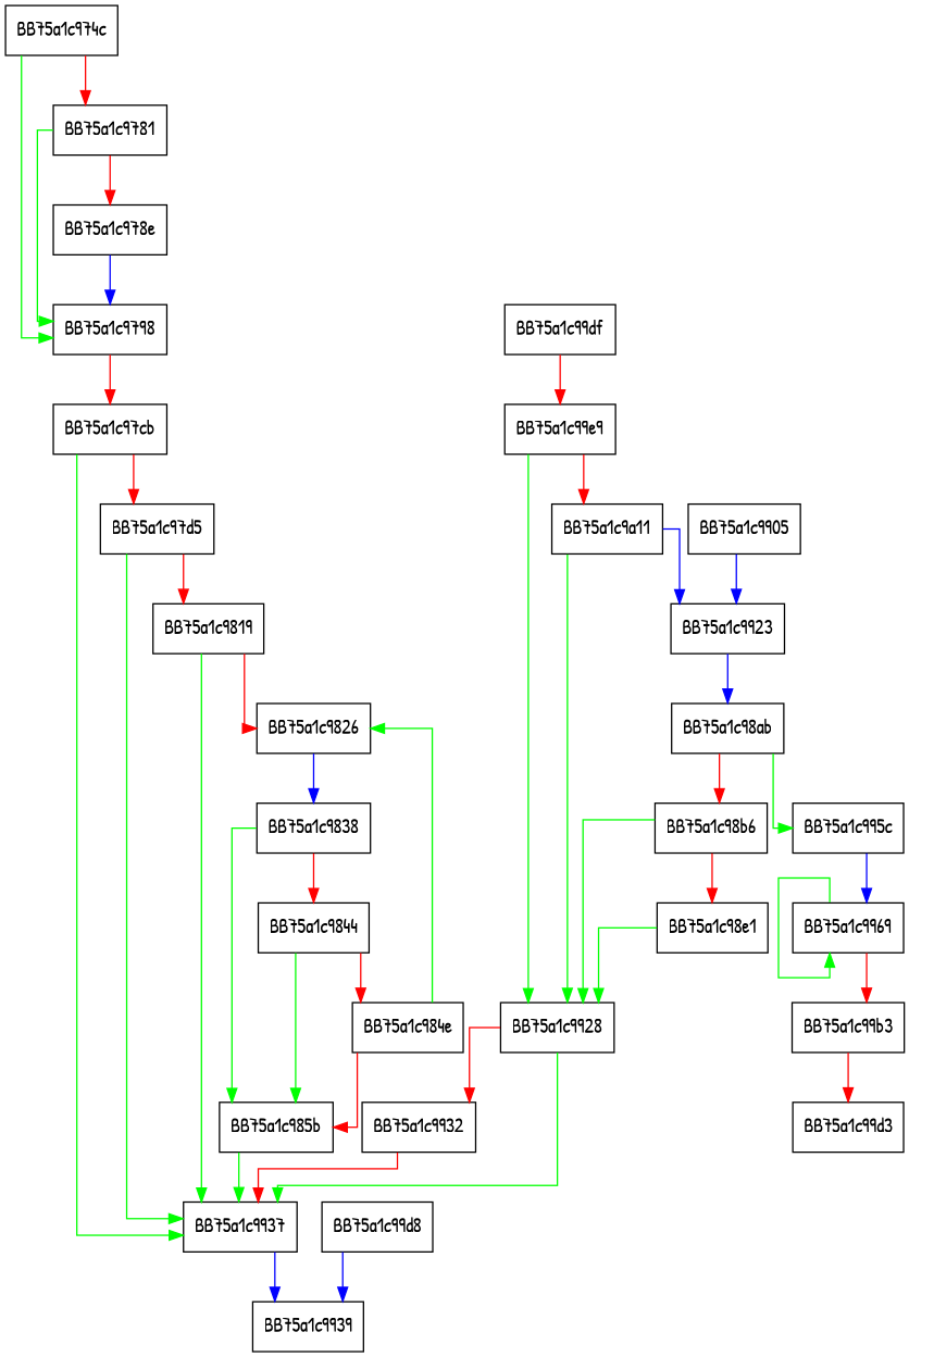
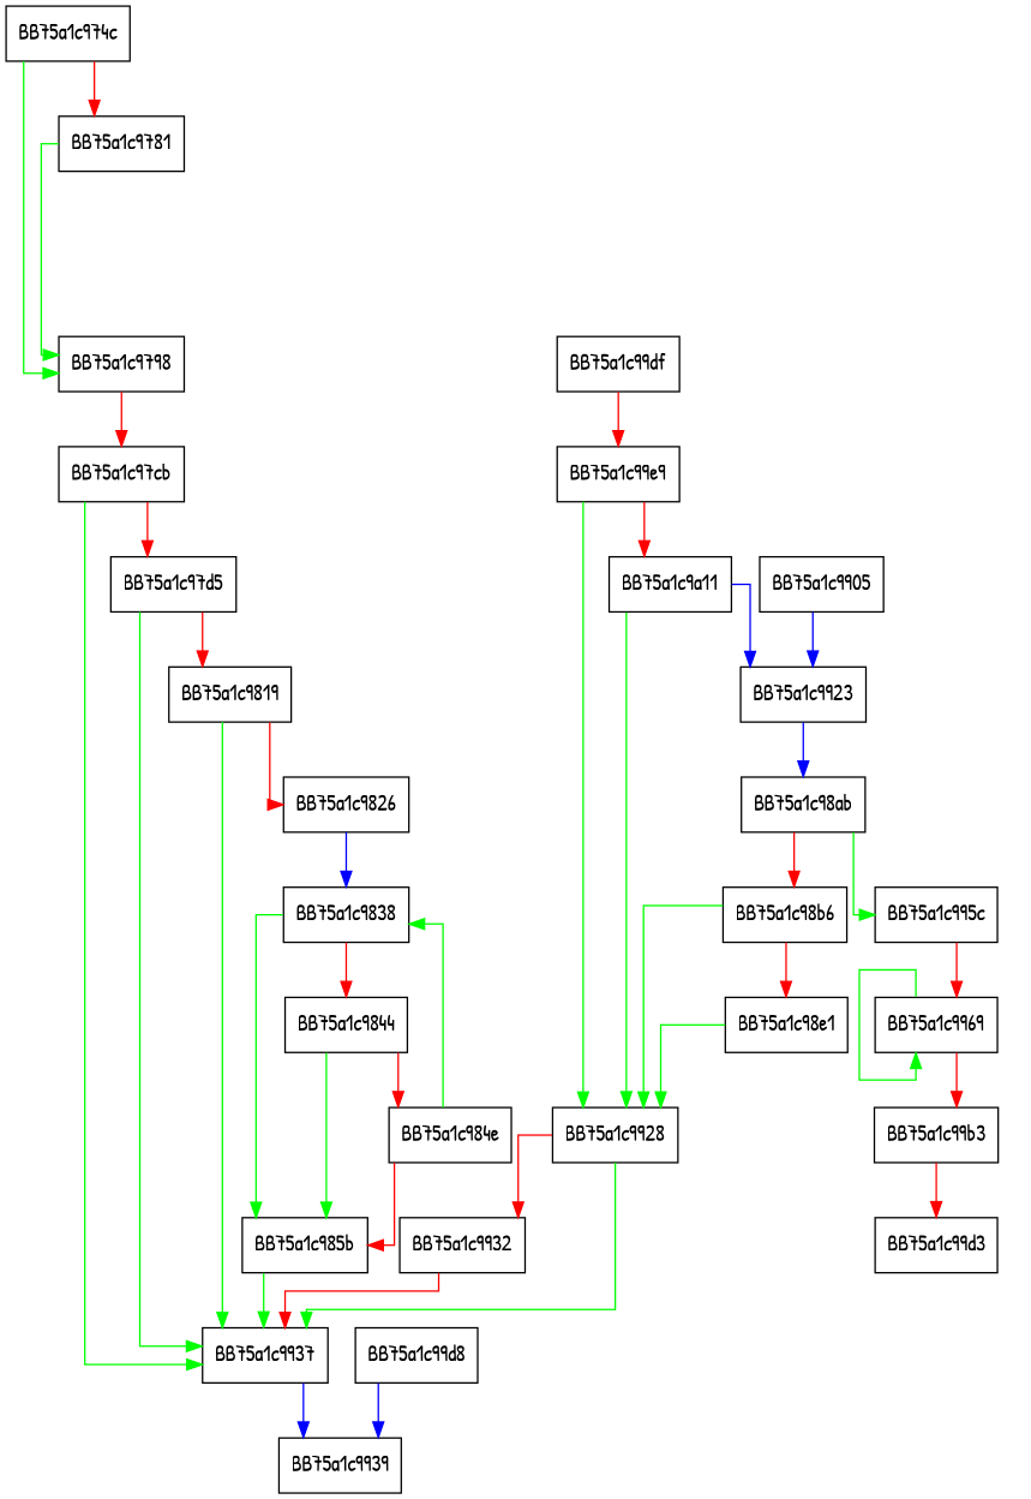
  digraph {
    fontname="Patrick Hand"
    splines=ortho
    node [fontname="Patrick Hand" shape=box]
    edge [color=red fontname="Patrick Hand"]
    BB75a1c974c
    BB75a1c9798
    BB75a1c9781
    BB75a1c97cb
-   BB75a1c978e
    BB75a1c9937
    BB75a1c9939
    BB75a1c97d5
    BB75a1c9819
    BB75a1c9826
    BB75a1c9838
    BB75a1c985b
    BB75a1c9844
    BB75a1c984e
    BB75a1c98ab
    BB75a1c995c
    BB75a1c98b6
    BB75a1c9969
    BB75a1c9928
    BB75a1c98e1
    BB75a1c99b3
    BB75a1c9932
    BB75a1c99df
    BB75a1c99e9
    BB75a1c9905
    BB75a1c9923
    BB75a1c9a11
    BB75a1c99d3
    BB75a1c99d8
    BB75a1c974c -> BB75a1c9798 [color=green]
    BB75a1c974c -> BB75a1c9781
    BB75a1c9798 -> BB75a1c97cb
    BB75a1c9781 -> BB75a1c9798 [color=green]
-   BB75a1c9781 -> BB75a1c978e
    BB75a1c97cb -> BB75a1c9937 [color=green]
    BB75a1c97cb -> BB75a1c97d5
-   BB75a1c978e -> BB75a1c9798 [color=blue]
    BB75a1c9937 -> BB75a1c9939 [color=blue]
    BB75a1c97d5 -> BB75a1c9937 [color=green]
    BB75a1c97d5 -> BB75a1c9819
    BB75a1c9819 -> BB75a1c9937 [color=green]
    BB75a1c9819 -> BB75a1c9826
    BB75a1c9826 -> BB75a1c9838 [color=blue]
    BB75a1c9838 -> BB75a1c985b [color=green]
    BB75a1c9838 -> BB75a1c9844
    BB75a1c985b -> BB75a1c9937 [color=green]
    BB75a1c9844 -> BB75a1c985b [color=green]
    BB75a1c9844 -> BB75a1c984e
-   BB75a1c984e -> BB75a1c9826 [color=green]
+   BB75a1c984e -> BB75a1c9838 [color=green]
    BB75a1c984e -> BB75a1c985b
    BB75a1c98ab -> BB75a1c995c [color=green]
    BB75a1c98ab -> BB75a1c98b6
-   BB75a1c995c -> BB75a1c9969 [color=blue]
+   BB75a1c995c -> BB75a1c9969
    BB75a1c98b6 -> BB75a1c9928 [color=green]
    BB75a1c98b6 -> BB75a1c98e1
    BB75a1c9969 -> BB75a1c9969 [color=green]
    BB75a1c9969 -> BB75a1c99b3
    BB75a1c9928 -> BB75a1c9937 [color=green]
    BB75a1c9928 -> BB75a1c9932
    BB75a1c98e1 -> BB75a1c9928 [color=green]
    BB75a1c99b3 -> BB75a1c99d3
    BB75a1c9932 -> BB75a1c9937
    BB75a1c99df -> BB75a1c99e9
    BB75a1c99e9 -> BB75a1c9928 [color=green]
    BB75a1c99e9 -> BB75a1c9a11
    BB75a1c9905 -> BB75a1c9923 [color=blue]
    BB75a1c9923 -> BB75a1c98ab [color=blue]
    BB75a1c9a11 -> BB75a1c9928 [color=green]
    BB75a1c9a11 -> BB75a1c9923 [color=blue]
    BB75a1c99d8 -> BB75a1c9939 [color=blue]
  }
